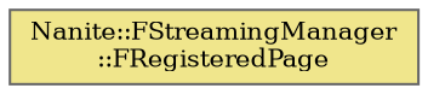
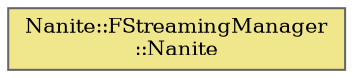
  digraph {
    rankdir=LR
    fontname="DejaVu Serif"
-   n1 [color=grey40 fillcolor=khaki fontname="DejaVu Serif" fontsize=10 height=0.2 label="Nanite::FStreamingManager\l::FRegisteredPage" shape=box style=filled width=0.4]
+   n1 [color=grey40 fillcolor=khaki fontname="DejaVu Serif" fontsize=10 height=0.2 label="Nanite::FStreamingManager\l::Nanite" shape=box style=filled width=0.4]
  }
